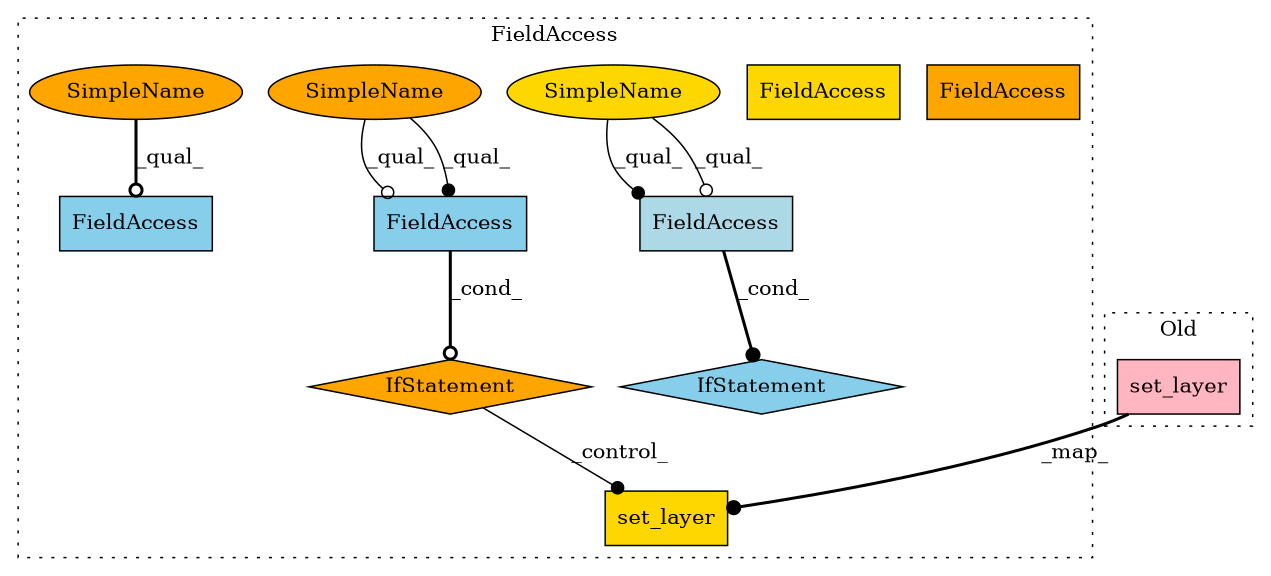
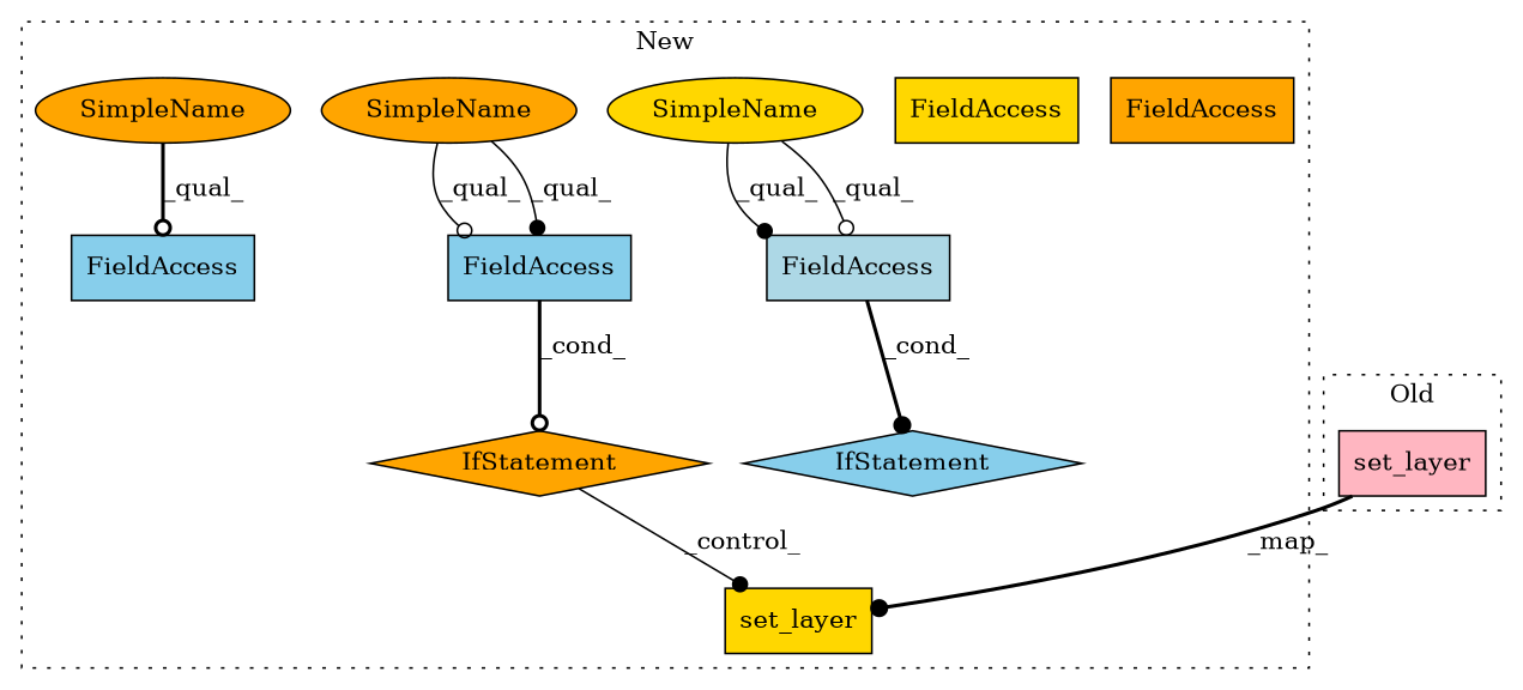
  digraph {
    node [a=22 l=18 s=5815 shape=box style=filled fillcolor=orange]
    edge [style=solid arrowhead=dot]
    n1 [a=32 l="10,1" label=set_layer s="6266,6280" fillcolor=gold]
    n2 [label=FieldAccess]
    n3 [l=25 label=FieldAccess s=6205 fillcolor=gold]
    n4 [a=25 l="4,2" label=IfStatement s="6201,6230" shape=diamond]
    n5 [label=FieldAccess s=6003 fillcolor=skyblue]
    n6 [a=25 l="4,2" label=IfStatement s="5811,5833" shape=diamond fillcolor=skyblue]
    n7 [a=42 l=4 label=SimpleName shape=ellipse fillcolor=gold]
    n8 [a=42 l=4 label=SimpleName s=6205 shape=ellipse]
    n9 [a=42 l=4 label=SimpleName s=6003 shape=ellipse]
    n10 [l=25 label=FieldAccess s=6205 fillcolor=skyblue]
    n11 [label=FieldAccess fillcolor=lightblue]
    n12 [a=32 l="10,1" label=set_layer s="5865,5879" fillcolor=lightpink]
    subgraph cluster_1 {
-     label=FieldAccess
+     label=New
      style=dotted
      n1
      n2
      n3
      n4
      n5
      n6
      n7
      n8
      n9
      n10
      n11
    }
    subgraph cluster_2 {
      label=Old
      style=dotted
      n12
    }
    n4 -> n1 [label=_control_]
    n7 -> n11 [label=_qual_]
    n7 -> n11 [label=_qual_ arrowhead=odot]
    n8 -> n10 [label=_qual_ arrowhead=odot]
    n8 -> n10 [label=_qual_]
    n9 -> n5 [label=_qual_ style=bold arrowhead=odot]
    n10 -> n4 [label=_cond_ style=bold arrowhead=odot]
    n11 -> n6 [label=_cond_ style=bold]
    n12 -> n1 [label=_map_ style=bold]
  }
